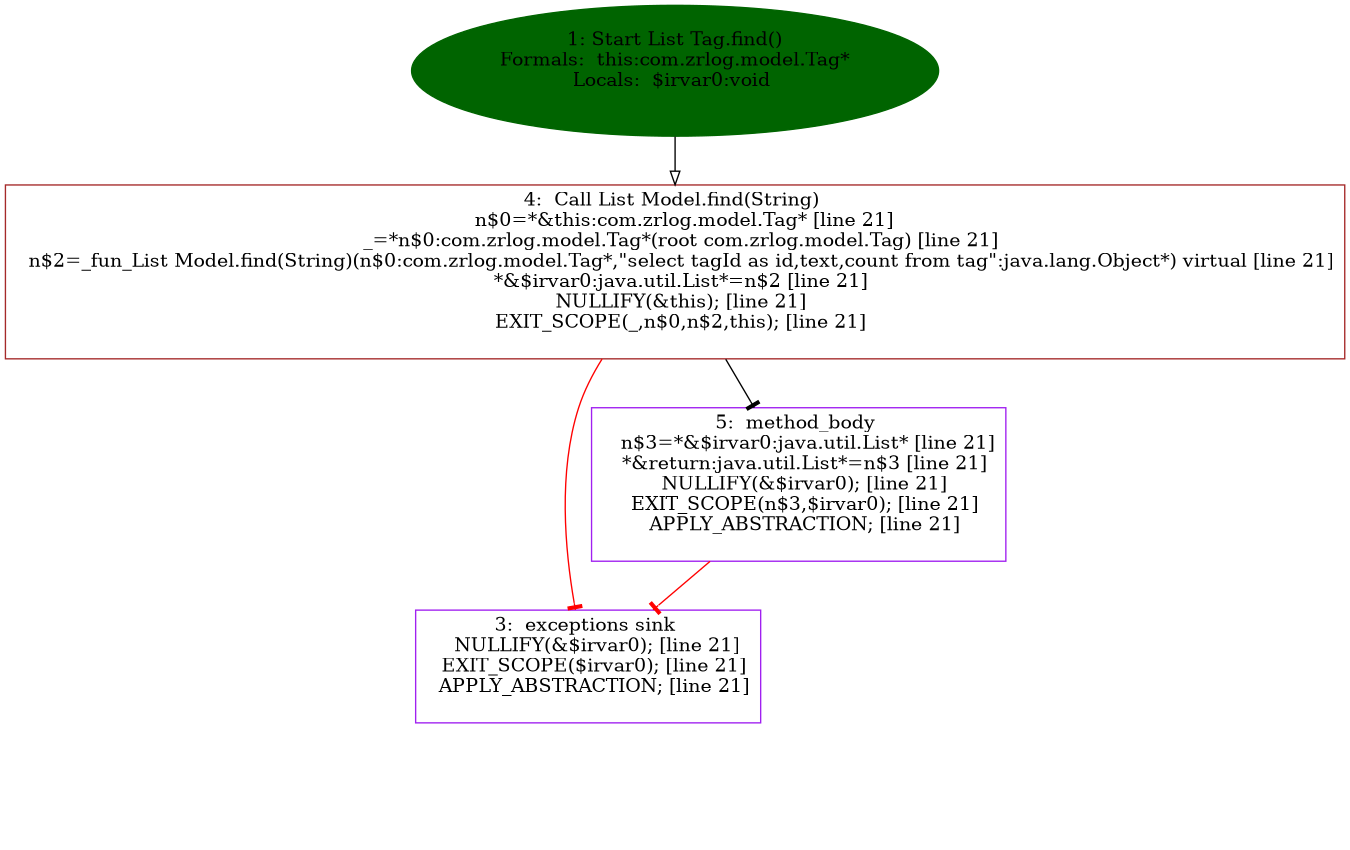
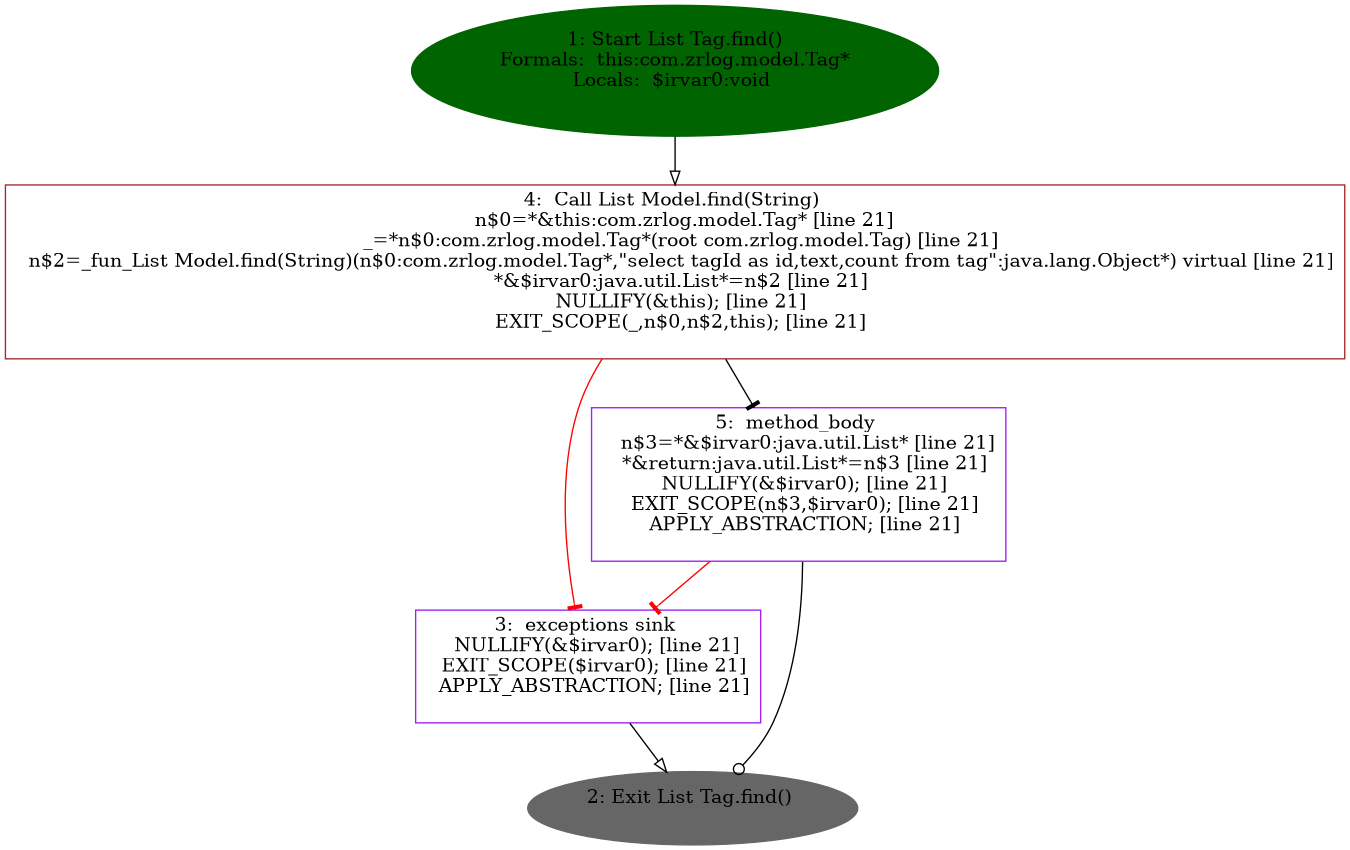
  digraph {
    node [color=purple shape=box]
    edge [arrowhead=tee]
    n1 [color=darkgreen label="1: Start List Tag.find()\nFormals:  this:com.zrlog.model.Tag*\nLocals:  $irvar0:void \n  " style=filled shape=""]
    n2 [label="4:  Call List Model.find(String) \n   n$0=*&this:com.zrlog.model.Tag* [line 21]\n  _=*n$0:com.zrlog.model.Tag*(root com.zrlog.model.Tag) [line 21]\n  n$2=_fun_List Model.find(String)(n$0:com.zrlog.model.Tag*,\"select tagId as id,text,count from tag\":java.lang.Object*) virtual [line 21]\n  *&$irvar0:java.util.List*=n$2 [line 21]\n  NULLIFY(&this); [line 21]\n  EXIT_SCOPE(_,n$0,n$2,this); [line 21]\n " color=brown]
    n3 [label="3:  exceptions sink \n   NULLIFY(&$irvar0); [line 21]\n  EXIT_SCOPE($irvar0); [line 21]\n  APPLY_ABSTRACTION; [line 21]\n "]
    n4 [label="5:  method_body \n   n$3=*&$irvar0:java.util.List* [line 21]\n  *&return:java.util.List*=n$3 [line 21]\n  NULLIFY(&$irvar0); [line 21]\n  EXIT_SCOPE(n$3,$irvar0); [line 21]\n  APPLY_ABSTRACTION; [line 21]\n "]
+   n5 [color=gray40 label="2: Exit List Tag.find() \n  " style=filled shape=""]
    n1 -> n2 [arrowhead=onormal]
    n2 -> n3 [color=red]
    n2 -> n4
+   n3 -> n5 [arrowhead=onormal]
    n4 -> n3 [color=red]
+   n4 -> n5 [arrowhead=odot]
  }
